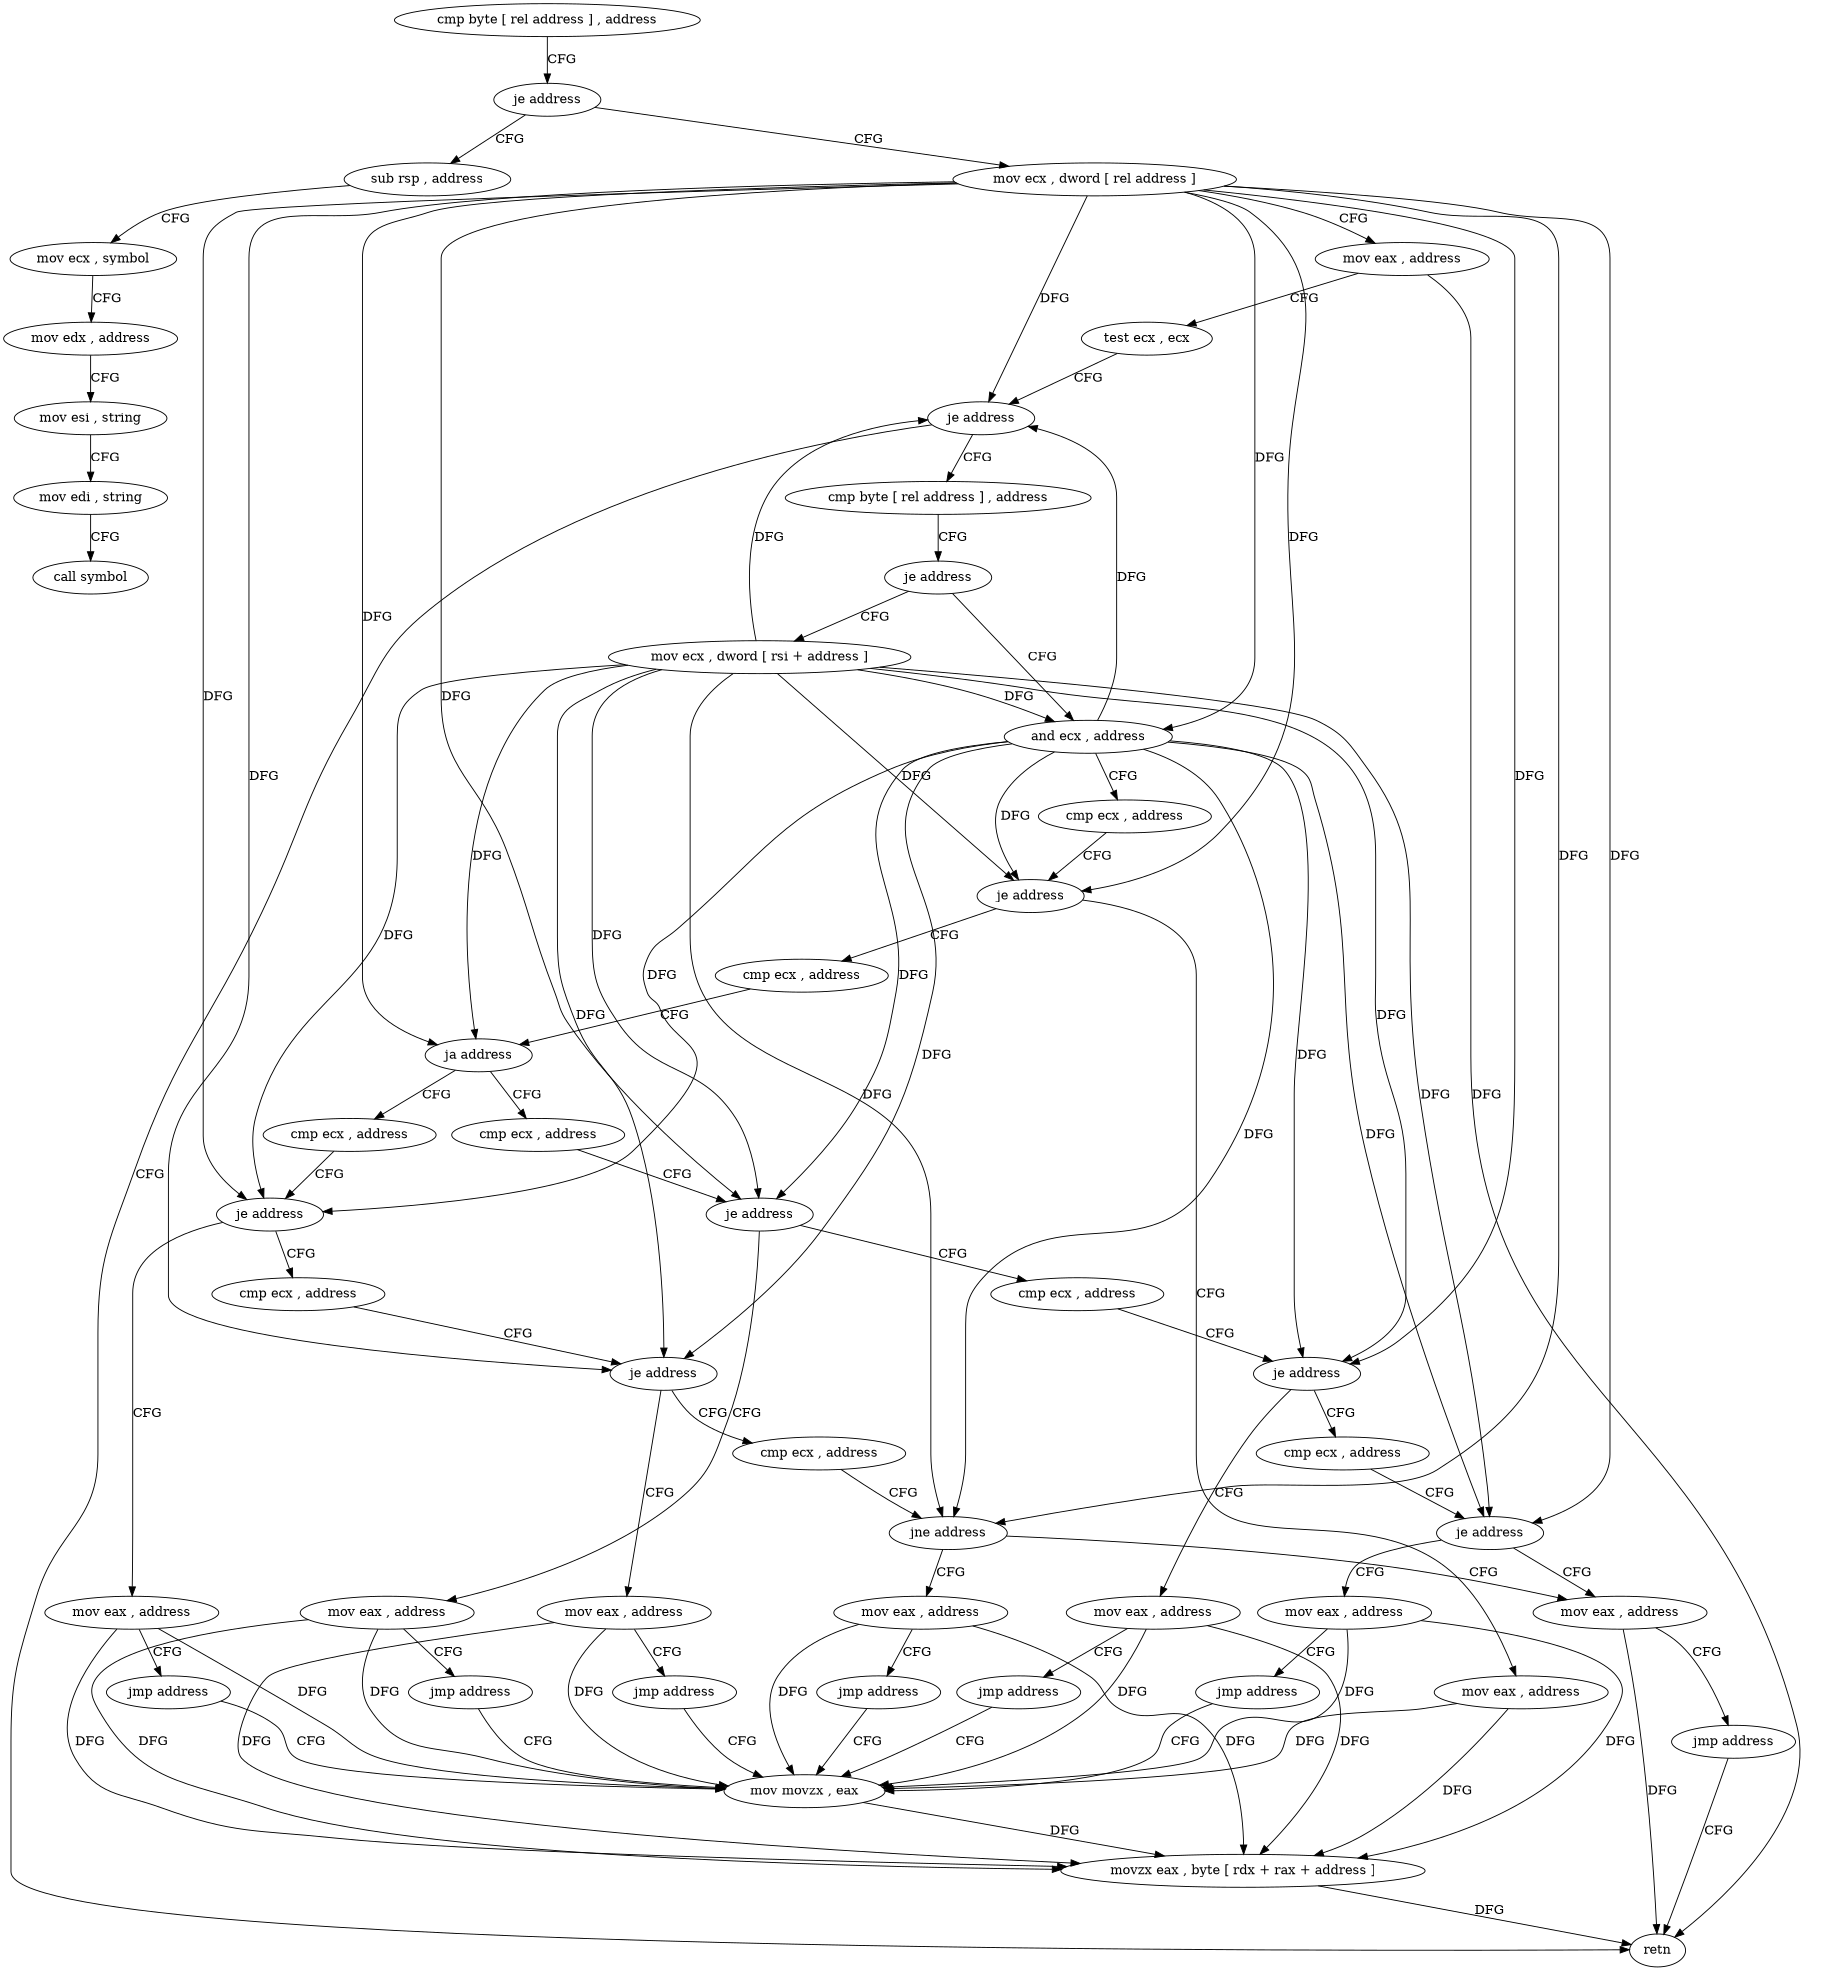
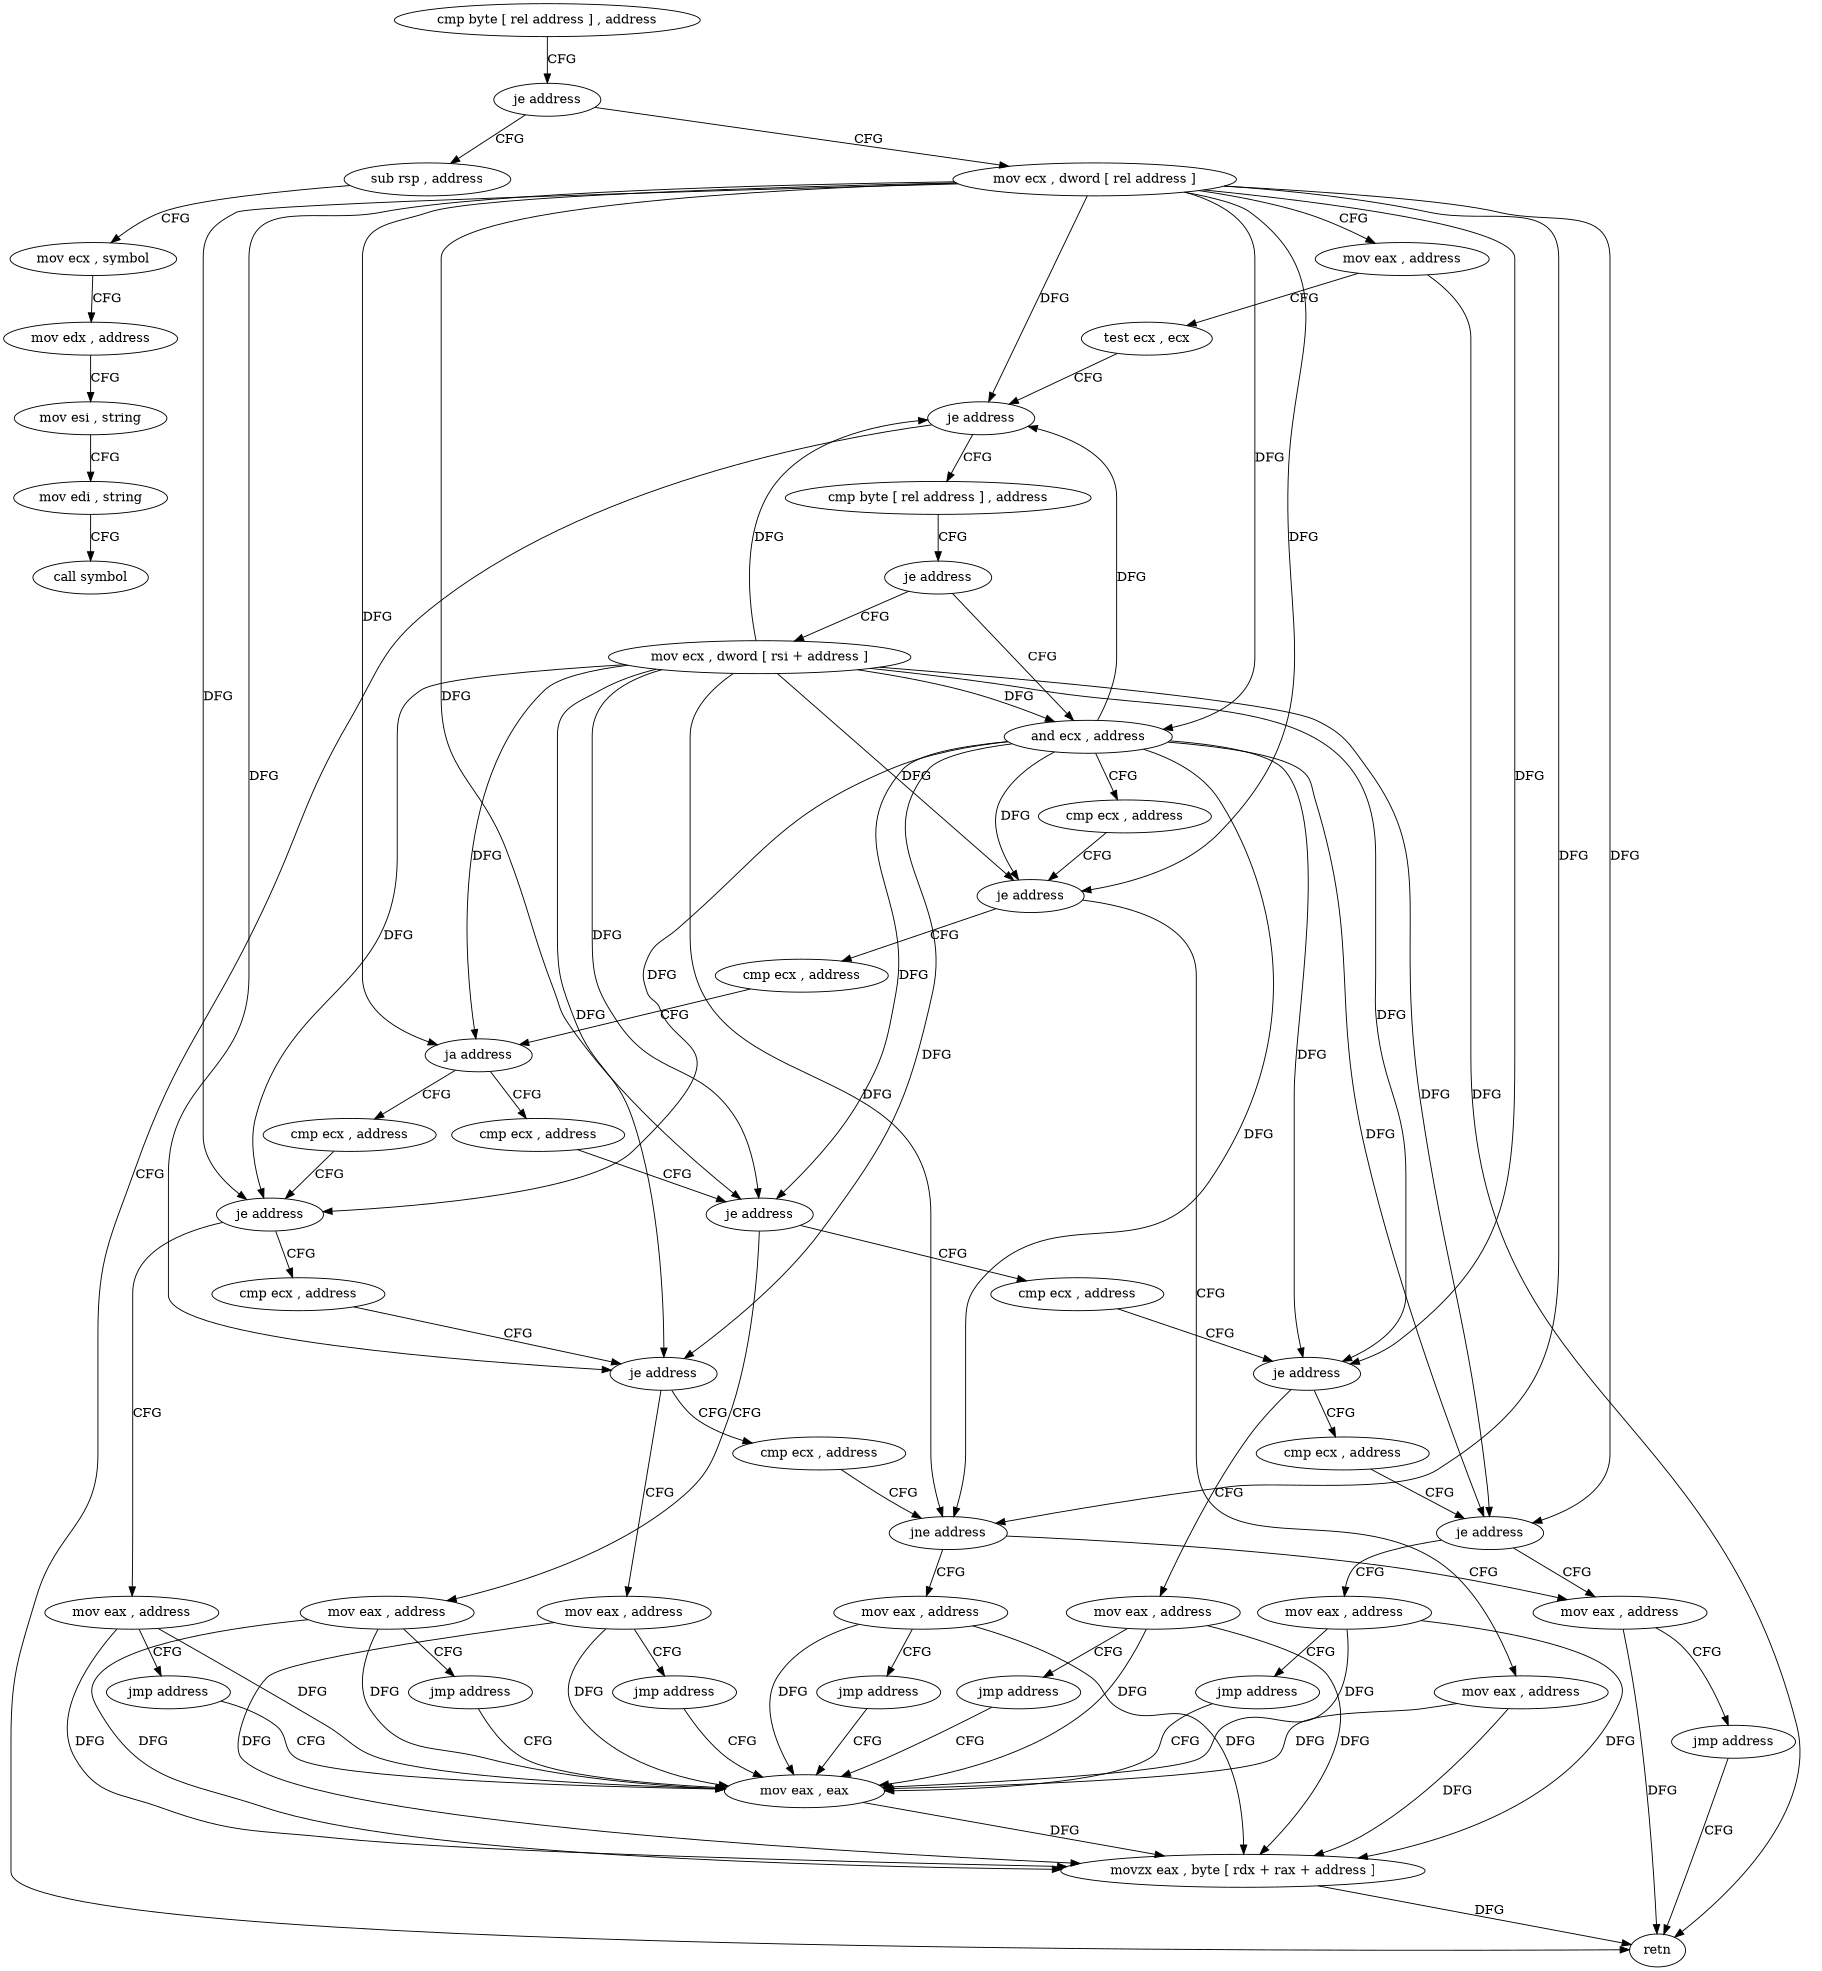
  digraph {
    n1 [label="cmp byte [ rel address ] , address"]
    n2 [label="je address"]
    n3 [label="sub rsp , address"]
    n4 [label="mov ecx , dword [ rel address ]"]
    n5 [label="mov ecx , symbol"]
    n6 [label="mov eax , address"]
    n7 [label="je address"]
    n8 [label="and ecx , address"]
    n9 [label="je address"]
    n10 [label="ja address"]
    n11 [label="je address"]
    n12 [label="je address"]
    n13 [label="je address"]
    n14 [label="je address"]
    n15 [label="jne address"]
    n16 [label="je address"]
    n17 [label="mov edx , address"]
    n18 [label="test ecx , ecx"]
    n19 [label=retn]
    n20 [label="cmp byte [ rel address ] , address"]
    n21 [label="cmp ecx , address"]
    n22 [label="mov eax , address"]
    n23 [label="cmp ecx , address"]
    n24 [label="cmp ecx , address"]
    n25 [label="cmp ecx , address"]
    n26 [label="mov eax , address"]
    n27 [label="cmp ecx , address"]
    n28 [label="mov eax , address"]
    n29 [label="cmp ecx , address"]
    n30 [label="mov eax , address"]
    n31 [label="cmp ecx , address"]
    n32 [label="mov eax , address"]
    n33 [label="cmp ecx , address"]
    n34 [label="mov eax , address"]
    n35 [label="mov eax , address"]
    n36 [label="mov eax , address"]
    n37 [label="mov esi , string"]
    n38 [label="mov edi , string"]
    n39 [label="call symbol"]
    n40 [label="je address"]
    n41 [label="mov ecx , dword [ rsi + address ]"]
-   n42 [label="mov movzx , eax"]
+   n42 [label="mov eax , eax"]
    n43 [label="movzx eax , byte [ rdx + rax + address ]"]
    n44 [label="jmp address"]
    n45 [label="jmp address"]
    n46 [label="jmp address"]
    n47 [label="jmp address"]
    n48 [label="jmp address"]
    n49 [label="jmp address"]
    n50 [label="jmp address"]
    n1 -> n2 [label=CFG]
    n2 -> n3 [label=CFG]
    n2 -> n4 [label=CFG]
    n3 -> n5 [label=CFG]
    n4 -> n6 [label=CFG]
    n4 -> n7 [label=DFG]
    n4 -> n8 [label=DFG]
    n4 -> n9 [label=DFG]
    n4 -> n10 [label=DFG]
    n4 -> n11 [label=DFG]
    n4 -> n12 [label=DFG]
    n4 -> n13 [label=DFG]
    n4 -> n14 [label=DFG]
    n4 -> n15 [label=DFG]
    n4 -> n16 [label=DFG]
    n5 -> n17 [label=CFG]
    n6 -> n18 [label=CFG]
    n6 -> n19 [label=DFG]
    n7 -> n19 [label=CFG]
    n7 -> n20 [label=CFG]
    n8 -> n7 [label=DFG]
    n8 -> n9 [label=DFG]
    n8 -> n11 [label=DFG]
    n8 -> n12 [label=DFG]
    n8 -> n13 [label=DFG]
    n8 -> n14 [label=DFG]
    n8 -> n15 [label=DFG]
    n8 -> n16 [label=DFG]
    n8 -> n21 [label=CFG]
    n9 -> n22 [label=CFG]
    n9 -> n23 [label=CFG]
    n10 -> n24 [label=CFG]
    n10 -> n25 [label=CFG]
    n11 -> n26 [label=CFG]
    n11 -> n27 [label=CFG]
    n12 -> n28 [label=CFG]
    n12 -> n29 [label=CFG]
    n13 -> n30 [label=CFG]
    n13 -> n31 [label=CFG]
    n14 -> n32 [label=CFG]
    n14 -> n33 [label=CFG]
    n15 -> n34 [label=CFG]
    n15 -> n35 [label=CFG]
    n16 -> n34 [label=CFG]
    n16 -> n36 [label=CFG]
    n17 -> n37 [label=CFG]
    n18 -> n7 [label=CFG]
    n20 -> n40 [label=CFG]
    n21 -> n9 [label=CFG]
    n22 -> n42 [label=DFG]
    n22 -> n43 [label=DFG]
    n23 -> n10 [label=CFG]
    n24 -> n11 [label=CFG]
    n25 -> n12 [label=CFG]
    n26 -> n42 [label=DFG]
    n26 -> n43 [label=DFG]
    n26 -> n44 [label=CFG]
    n27 -> n13 [label=CFG]
    n28 -> n42 [label=DFG]
    n28 -> n43 [label=DFG]
    n28 -> n45 [label=CFG]
    n29 -> n14 [label=CFG]
    n30 -> n42 [label=DFG]
    n30 -> n43 [label=DFG]
    n30 -> n46 [label=CFG]
    n31 -> n15 [label=CFG]
    n32 -> n42 [label=DFG]
    n32 -> n43 [label=DFG]
    n32 -> n47 [label=CFG]
    n33 -> n16 [label=CFG]
    n34 -> n19 [label=DFG]
    n34 -> n48 [label=CFG]
    n35 -> n42 [label=DFG]
    n35 -> n43 [label=DFG]
    n35 -> n49 [label=CFG]
    n36 -> n42 [label=DFG]
    n36 -> n43 [label=DFG]
    n36 -> n50 [label=CFG]
    n37 -> n38 [label=CFG]
    n38 -> n39 [label=CFG]
    n40 -> n8 [label=CFG]
    n40 -> n41 [label=CFG]
    n41 -> n7 [label=DFG]
    n41 -> n8 [label=DFG]
    n41 -> n9 [label=DFG]
    n41 -> n10 [label=DFG]
    n41 -> n11 [label=DFG]
    n41 -> n12 [label=DFG]
    n41 -> n13 [label=DFG]
    n41 -> n14 [label=DFG]
    n41 -> n15 [label=DFG]
    n41 -> n16 [label=DFG]
    n42 -> n43 [label=DFG]
    n43 -> n19 [label=DFG]
    n44 -> n42 [label=CFG]
    n45 -> n42 [label=CFG]
    n46 -> n42 [label=CFG]
    n47 -> n42 [label=CFG]
    n48 -> n19 [label=CFG]
    n49 -> n42 [label=CFG]
    n50 -> n42 [label=CFG]
  }
